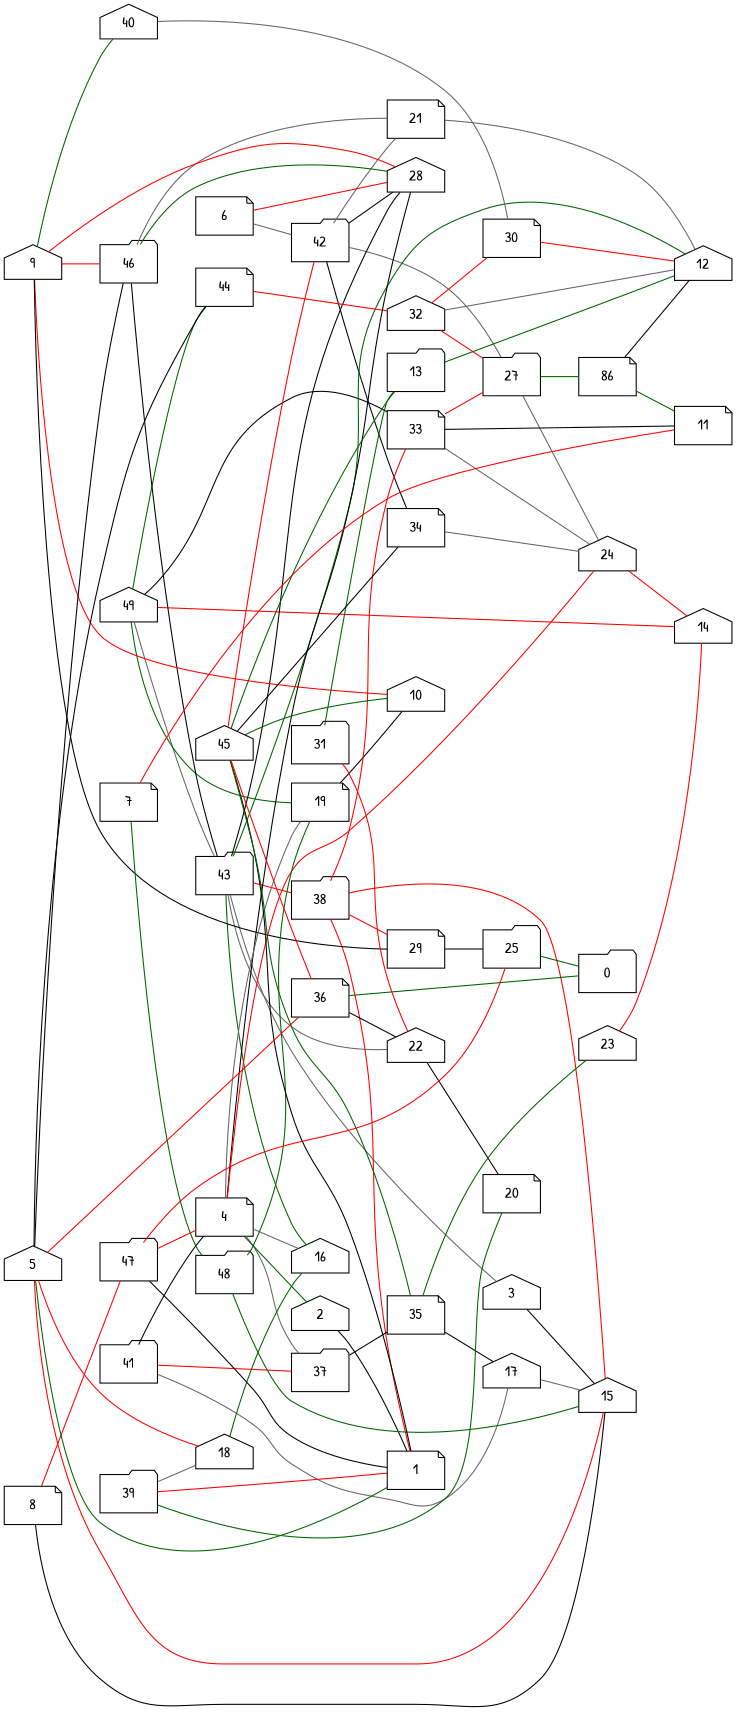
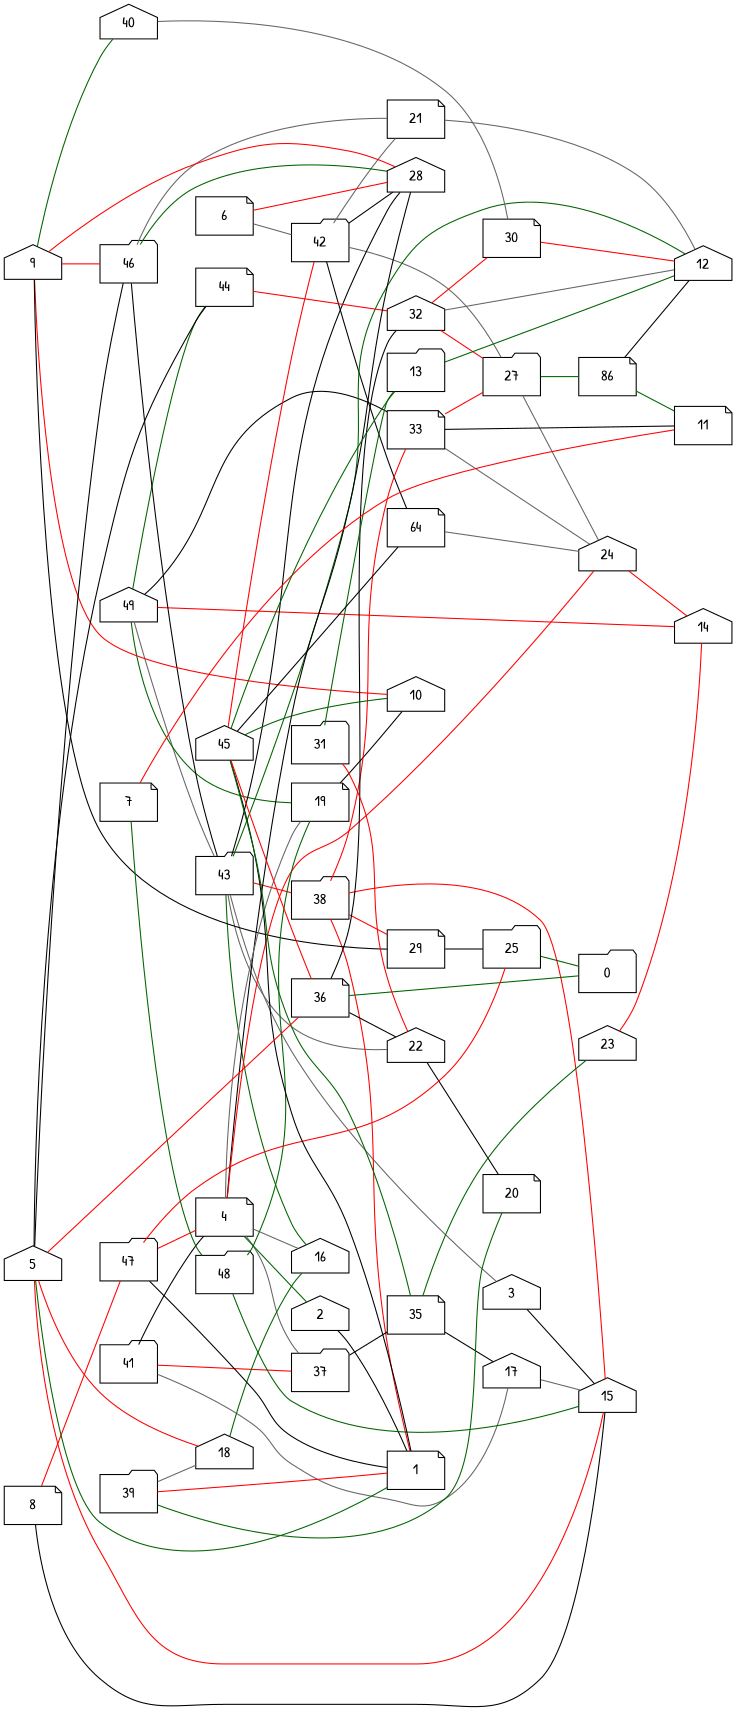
  digraph {
    fontname="Patrick Hand"
    rankdir=LR
    node [fontname="Patrick Hand" shape=house]
    edge [color=red dir=none fontname="Patrick Hand"]
    42 [shape=folder]
    21 [shape=note]
-   34 [shape=note]
+   34 [shape=note label=64]
    28
    27 [shape=folder]
    12
    24
    n8 [label=86 shape=note]
    49
    43 [shape=folder]
    19 [shape=note]
    14
    33 [shape=note]
    44 [shape=note]
    38 [shape=folder]
    22
    3
    10
    11 [shape=note]
    32
    23
    46 [shape=folder]
    9
    40
    29 [shape=note]
    30 [shape=note]
    25 [shape=folder]
    15
    1 [shape=note]
    0 [shape=folder]
    41 [shape=folder]
    4 [shape=note]
    17
    37 [shape=folder]
    16
    2
    35 [shape=note]
    39 [shape=folder]
    20 [shape=note]
    18
    48 [shape=folder]
    36 [shape=note]
    31 [shape=folder]
    13 [shape=folder]
    47 [shape=folder]
    7 [shape=note]
    6 [shape=note]
    45
    8 [shape=note]
    5
    subgraph sub_1 {
      42
      21
      34
      28
      27
      12
      24
      n8
      49
      43
      19
      14
      33
      44
      38
      22
      3
      10
      11
      32
      23
      46
      9
      40
      29
      30
      25
      15
      1
      0
      41
      4
      17
      37
      16
      2
      35
      39
      20
      18
      48
      36
      31
      13
      47
      7
      6
      45
      8
      5
    }
    42 -> 21 [color=gray40]
    42 -> 34 [color=black]
    42 -> 28 [color=black]
    42 -> 27 [color=gray40]
    21 -> 12 [color=gray40]
    34 -> 24 [color=gray40]
    27 -> 24 [color=gray40]
    27 -> n8 [color=darkgreen]
    24 -> 14
    n8 -> 12 [color=black]
    n8 -> 11 [color=darkgreen]
    49 -> 43 [color=gray40]
    49 -> 19 [color=darkgreen]
    49 -> 14
    49 -> 33 [color=black]
    49 -> 44 [color=darkgreen]
    43 -> 28 [color=black]
    43 -> 12 [color=darkgreen]
    43 -> 38
    43 -> 22 [color=gray40]
    43 -> 3 [color=gray40]
    43 -> 16 [color=darkgreen]
    19 -> 10 [color=black]
    33 -> 27
    33 -> 24 [color=gray40]
    33 -> 11 [color=black]
    44 -> 32
    38 -> 33
    38 -> 29
    38 -> 15
    38 -> 1
    22 -> 20 [color=black]
    3 -> 15 [color=black]
    32 -> 27
    32 -> 12 [color=gray40]
    32 -> 30
    23 -> 14
    46 -> 21 [color=gray40]
    46 -> 28 [color=darkgreen]
    46 -> 43 [color=black]
    9 -> 28
    9 -> 10
    9 -> 46
    9 -> 40 [color=darkgreen]
    9 -> 29 [color=black]
    40 -> 30 [color=gray40]
    29 -> 25 [color=black]
    30 -> 12
    25 -> 0 [color=darkgreen]
    41 -> 4 [color=black]
    41 -> 17 [color=gray40]
    41 -> 37
    4 -> 28 [color=black]
    4 -> 24
    4 -> 19 [color=gray40]
    4 -> 37 [color=gray40]
    4 -> 16 [color=gray40]
    4 -> 2 [color=darkgreen]
    17 -> 15 [color=gray40]
    37 -> 35 [color=black]
    2 -> 1 [color=black]
    35 -> 23 [color=darkgreen]
    35 -> 17 [color=black]
    39 -> 1
    39 -> 20 [color=darkgreen]
    39 -> 18 [color=gray40]
    18 -> 16 [color=darkgreen]
    48 -> 19 [color=darkgreen]
    48 -> 15 [color=darkgreen]
    36 -> 22 [color=black]
+   36 -> 32 [color=black]
    36 -> 0 [color=darkgreen]
    31 -> 22
    31 -> 13 [color=darkgreen]
    13 -> 12 [color=darkgreen]
    47 -> 25
    47 -> 1 [color=black]
    47 -> 4
    7 -> 11
    7 -> 48 [color=darkgreen]
    6 -> 42 [color=gray40]
    6 -> 28
    45 -> 42
    45 -> 34 [color=black]
    45 -> 10 [color=darkgreen]
    45 -> 1 [color=black]
    45 -> 35 [color=darkgreen]
    45 -> 36
    45 -> 13 [color=darkgreen]
    8 -> 15 [color=black]
    8 -> 47
    5 -> 44 [color=black]
    5 -> 46 [color=black]
    5 -> 15
    5 -> 1 [color=darkgreen]
    5 -> 18
    5 -> 36
  }
